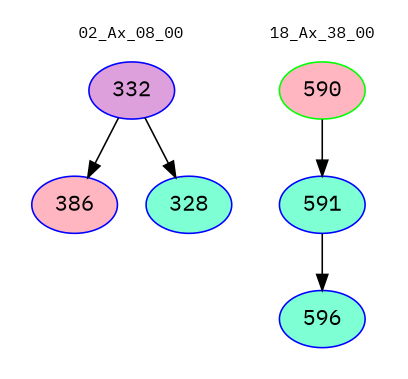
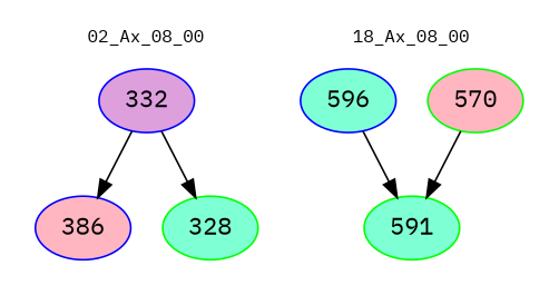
  digraph {
    fontname="IBM Plex Mono"
    node [color=blue fillcolor=aquamarine fontname="IBM Plex Mono" style=filled]
    edge [color=black fontname="IBM Plex Mono"]
    n1 [fillcolor=plum label=332]
    n2 [fillcolor=lightpink label=386]
-   n3 [label=328]
-   n4 [label=591]
-   n5 [color=green fillcolor=lightpink label=590]
+   n3 [color=green label=328]
+   n4 [color=green label=591]
+   n5 [color=green fillcolor=lightpink label=570]
    n6 [label=596]
    subgraph cluster_1 {
      color=white
      fontsize=10
      label="02_Ax_08_00"
      n1
      n2
      n3
    }
    subgraph cluster_2 {
      color=white
      fontsize=10
-     label="18_Ax_38_00"
+     label="18_Ax_08_00"
      n4
      n5
      n6
    }
    n1 -> n2
    n1 -> n3
-   n4 -> n6
+   n6 -> n4
    n5 -> n4
  }
